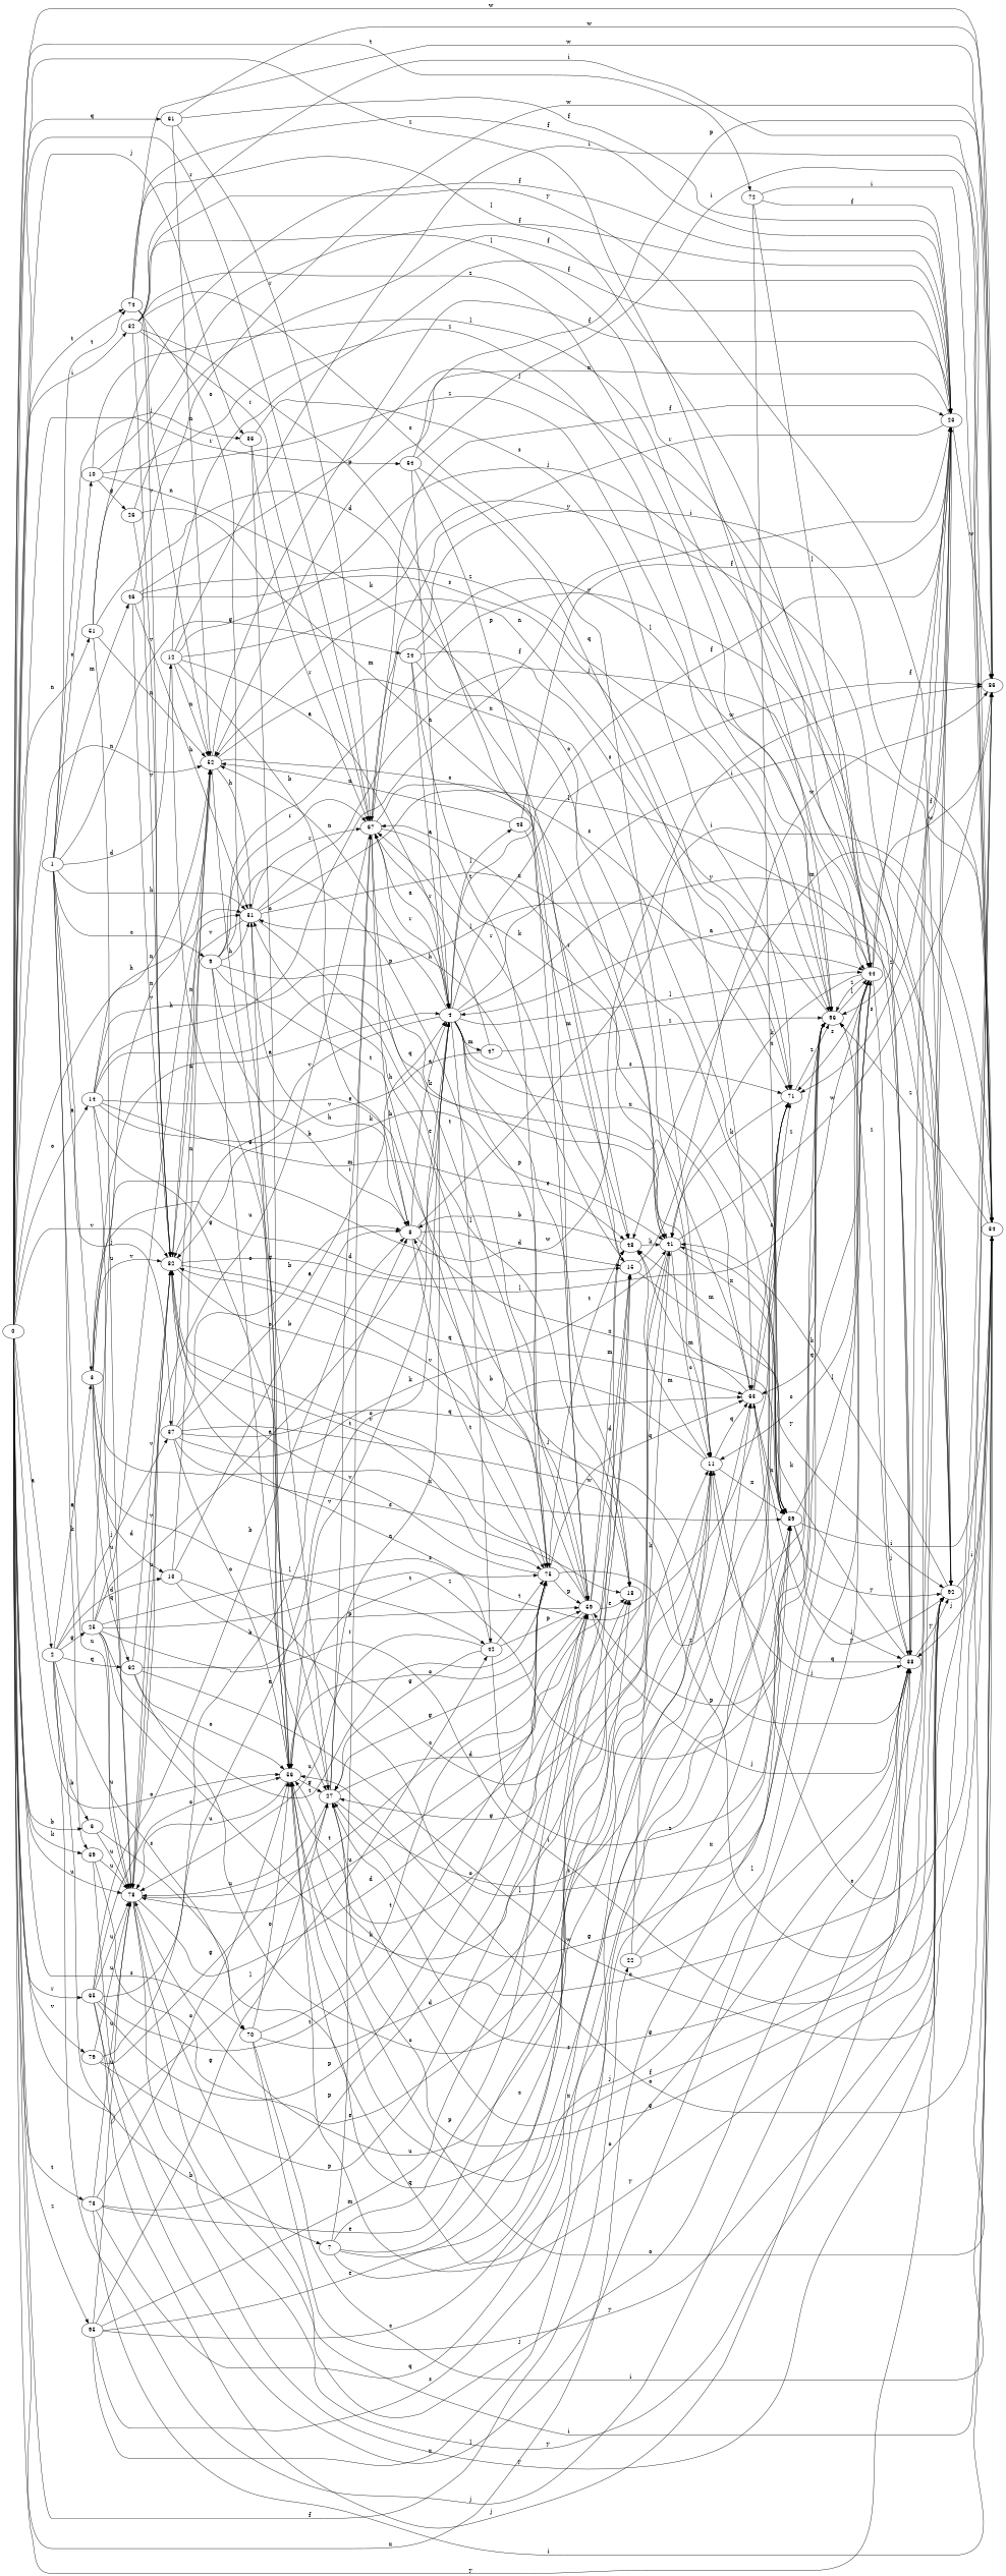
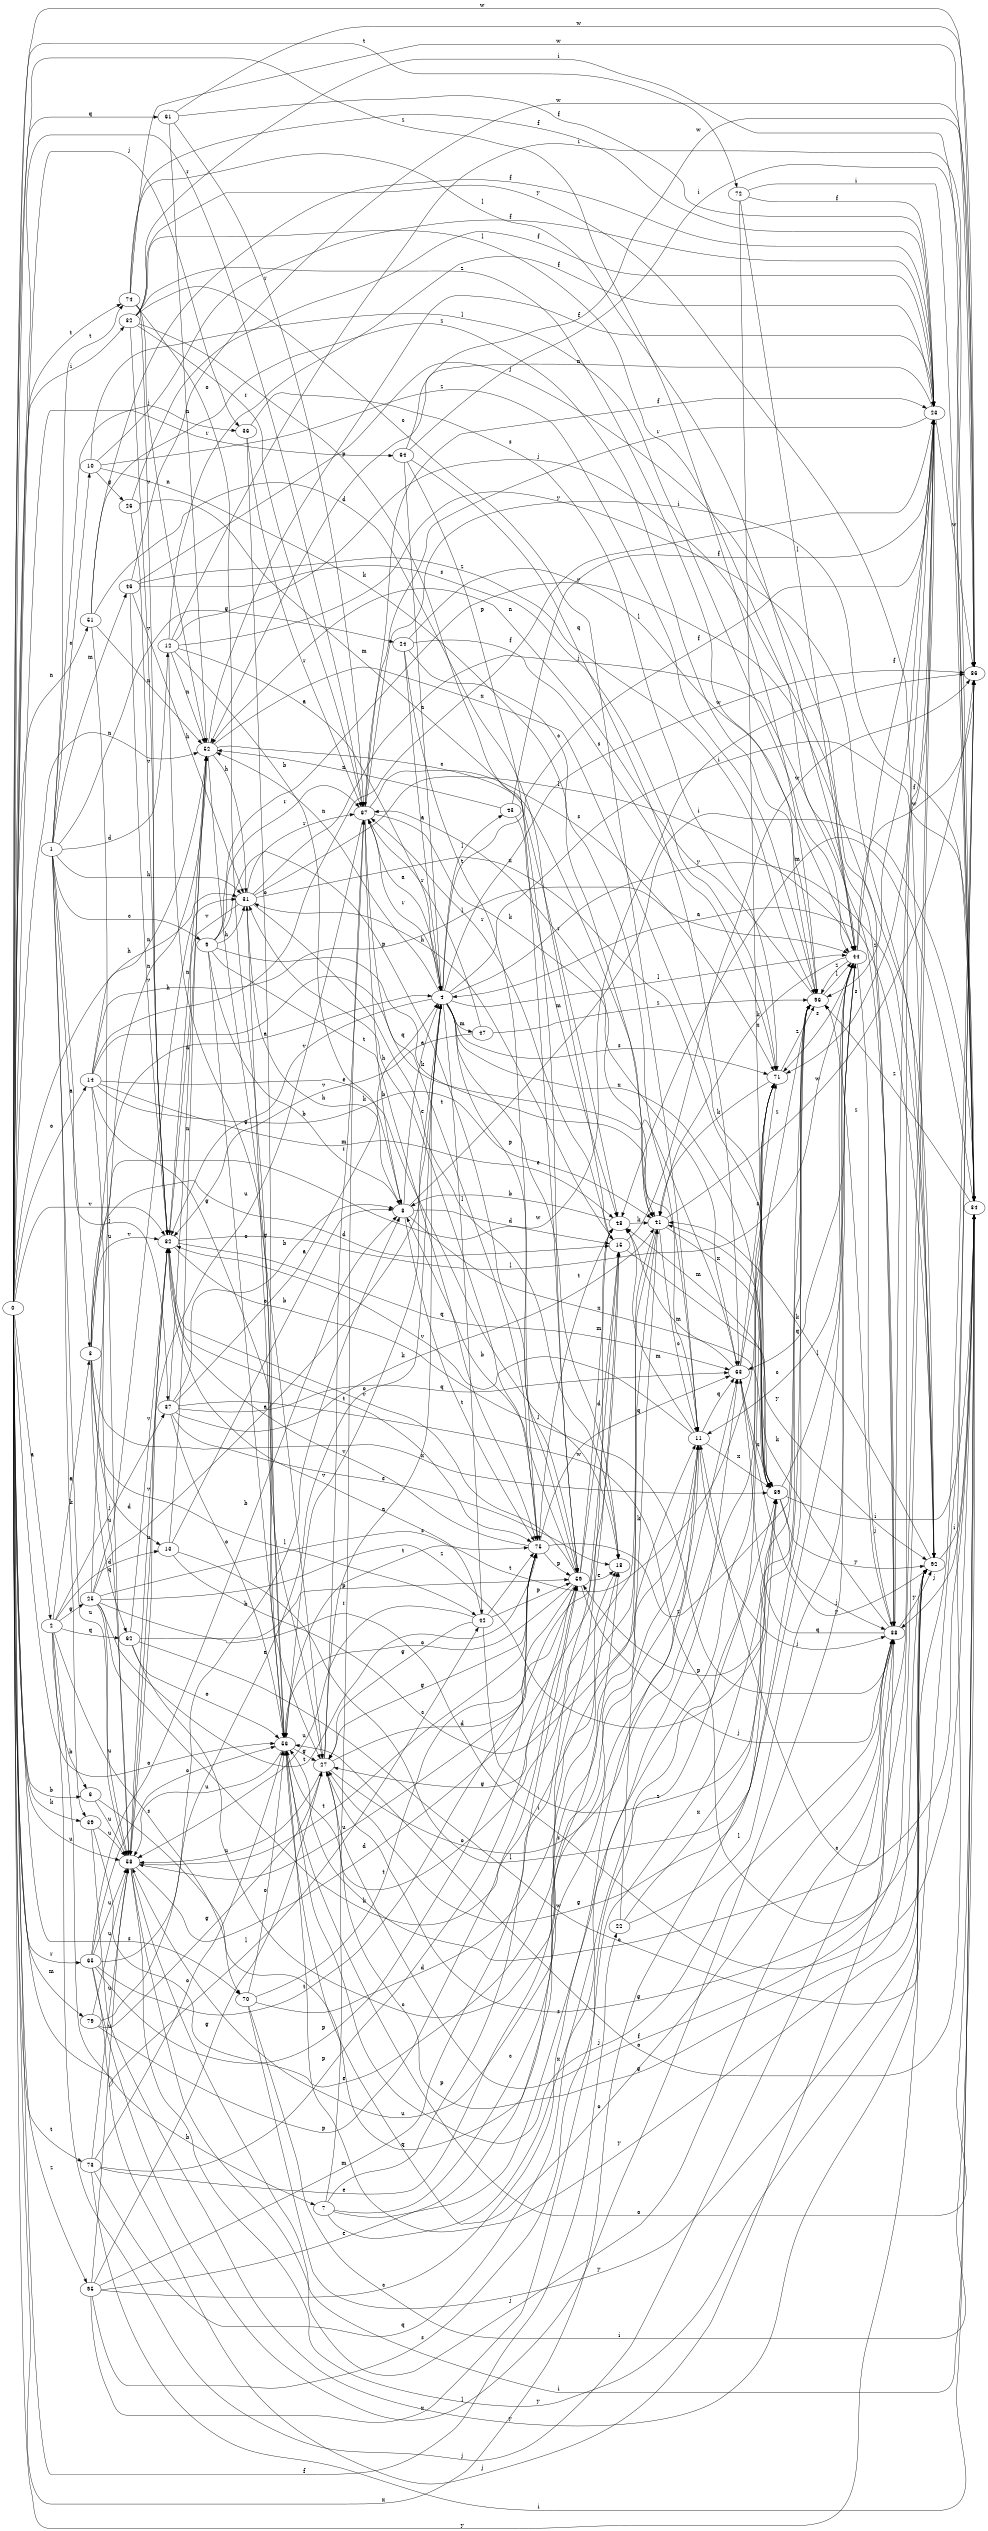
  strict digraph {
    rankdir=LR
    0
    2
    6
    22
    31
    32
    36
    39
    42
    51
    52
    n12 [label=14]
    56
    61
    64
    65
    67
    70
    72
    73
    74
-   78
+   78 [label=58]
    79
    82
    86
    89
    92
    95
    96
    3
    37
    7
    13
    25
    38
    62
    63
    44
    41
    18
    34
    59
    11
    71
    75
    27
    15
    23
    48
    4
    8
    1
    9
    10
    12
    24
    46
    26
    43
    47
    0 -> 2 [label=a]
    0 -> 6 [label=b]
    0 -> 22 [label=f]
    0 -> 31 [label=h]
    0 -> 32 [label=i]
    0 -> 36 [label=j]
    0 -> 39 [label=k]
    0 -> 42 [label=l]
    0 -> 51 [label=n]
    0 -> 52 [label=n]
    0 -> n12 [label=o]
    0 -> 56 [label=o]
    0 -> 61 [label=q]
    0 -> 64 [label=r]
    0 -> 65 [label=r]
    0 -> 67 [label=r]
    0 -> 70 [label=s]
    0 -> 72 [label=t]
    0 -> 73 [label=t]
    0 -> 74 [label=t]
    0 -> 78 [label=u]
-   0 -> 79 [label=v]
+   0 -> 79 [label=m]
    0 -> 82 [label=v]
    0 -> 86 [label=w]
    0 -> 89 [label=x]
    0 -> 92 [label=y]
    0 -> 95 [label=z]
    0 -> 96 [label=z]
    2 -> 6 [label=b]
    2 -> 70 [label=s]
    2 -> 3 [label=a]
    2 -> 37 [label=j]
    2 -> 7 [label=b]
    2 -> 13 [label=d]
    2 -> 25 [label=g]
    2 -> 38 [label=j]
    2 -> 62 [label=q]
    6 -> 78 [label=u]
    6 -> 63 [label=q]
    22 -> 89 [label=x]
    22 -> 44 [label=l]
    22 -> 41 [label=k]
    31 -> 56 [label=o]
    31 -> 67 [label=r]
    31 -> 82 [label=v]
    31 -> 89 [label=x]
    31 -> 38 [label=j]
    31 -> 44 [label=l]
    31 -> 18 [label=e]
    32 -> 67 [label=r]
    32 -> 82 [label=v]
    32 -> 92 [label=y]
    32 -> 96 [label=z]
    32 -> 44 [label=l]
    32 -> 34 [label=i]
    32 -> 59 [label=p]
    32 -> 11 [label=c]
    36 -> 56 [label=o]
    36 -> 67 [label=r]
    36 -> 71 [label=s]
    39 -> 78 [label=u]
    39 -> 92 [label=y]
    39 -> 18 [label=e]
    42 -> 78 [label=u]
    42 -> 82 [label=v]
    42 -> 96 [label=z]
    42 -> 59 [label=p]
    42 -> 75 [label=t]
    42 -> 27 [label=g]
    51 -> 52 [label=n]
    51 -> 78 [label=u]
    51 -> 96 [label=z]
    51 -> 15 [label=d]
    51 -> 23 [label=f]
    52 -> 31 [label=h]
    52 -> 89 [label=x]
    52 -> 11 [label=c]
    52 -> 27 [label=g]
    52 -> 23 [label=f]
    n12 -> 52 [label=n]
    n12 -> 78 [label=u]
    n12 -> 63 [label=q]
    n12 -> 44 [label=l]
    n12 -> 41 [label=k]
    n12 -> 18 [label=e]
    n12 -> 27 [label=g]
    n12 -> 23 [label=f]
    n12 -> 48 [label=m]
    56 -> 78 [label=u]
    56 -> 92 [label=y]
    56 -> 38 [label=j]
    56 -> 75 [label=t]
    56 -> 27 [label=g]
    61 -> 52 [label=n]
    61 -> 67 [label=r]
    61 -> 86 [label=w]
    61 -> 23 [label=f]
-   64 -> 86 [label=p]
+   64 -> 86 [label=w]
    64 -> 63 [label=q]
    64 -> 34 [label=i]
    64 -> 59 [label=p]
    64 -> 4 [label=a]
    65 -> 56 [label=o]
    65 -> 78 [label=u]
    65 -> 38 [label=j]
    65 -> 44 [label=l]
    65 -> 59 [label=p]
    65 -> 75 [label=t]
    65 -> 4 [label=a]
    65 -> 8 [label=b]
    67 -> 78 [label=u]
    67 -> 41 [label=k]
    67 -> 34 [label=i]
    67 -> 71 [label=s]
    67 -> 75 [label=t]
    67 -> 23 [label=f]
    67 -> 4 [label=a]
    67 -> 8 [label=b]
    70 -> 56 [label=o]
    70 -> 92 [label=y]
    70 -> 34 [label=i]
    70 -> 75 [label=t]
    70 -> 15 [label=d]
    72 -> 89 [label=x]
    72 -> 44 [label=l]
    72 -> 34 [label=i]
    72 -> 23 [label=f]
    73 -> 56 [label=o]
    73 -> 78 [label=u]
    73 -> 63 [label=q]
    73 -> 18 [label=e]
    73 -> 34 [label=i]
    73 -> 59 [label=p]
    74 -> 52 [label=n]
    74 -> 56 [label=o]
    74 -> 82 [label=v]
    74 -> 86 [label=w]
    74 -> 44 [label=l]
    74 -> 23 [label=f]
    78 -> 82 [label=v]
    78 -> 92 [label=y]
    78 -> 38 [label=j]
    78 -> 34 [label=i]
    78 -> 75 [label=t]
    78 -> 15 [label=d]
    79 -> 78 [label=u]
    79 -> 59 [label=p]
    79 -> 27 [label=g]
    79 -> 8 [label=b]
    82 -> 52 [label=n]
    82 -> 78 [label=u]
    82 -> 38 [label=j]
    82 -> 63 [label=q]
    82 -> 44 [label=l]
    82 -> 75 [label=t]
    86 -> 56 [label=o]
    89 -> 92 [label=y]
    89 -> 38 [label=j]
    89 -> 44 [label=l]
    89 -> 34 [label=i]
    89 -> 48 [label=m]
    92 -> 41 [label=k]
    92 -> 34 [label=i]
    92 -> 27 [label=g]
    92 -> 4 [label=a]
    95 -> 78 [label=u]
    95 -> 89 [label=x]
    95 -> 18 [label=e]
    95 -> 11 [label=c]
    95 -> 71 [label=s]
    95 -> 27 [label=g]
    95 -> 48 [label=m]
    96 -> 52 [label=n]
    96 -> 44 [label=l]
    96 -> 59 [label=p]
    96 -> 27 [label=g]
    3 -> 42 [label=l]
    3 -> 82 [label=v]
    3 -> 86 [label=w]
    3 -> 89 [label=x]
    3 -> 13 [label=d]
    3 -> 62 [label=q]
    3 -> 15 [label=d]
    3 -> 4 [label=a]
    37 -> 52 [label=n]
    37 -> 56 [label=o]
    37 -> 86 [label=w]
    37 -> 63 [label=q]
    37 -> 41 [label=k]
    37 -> 18 [label=e]
    37 -> 4 [label=a]
    37 -> 8 [label=b]
    7 -> 67 [label=r]
    7 -> 89 [label=x]
    7 -> 59 [label=p]
    7 -> 11 [label=c]
    7 -> 71 [label=s]
    13 -> 52 [label=n]
    13 -> 44 [label=l]
    13 -> 11 [label=c]
    13 -> 8 [label=b]
    25 -> 31 [label=h]
    25 -> 52 [label=n]
    25 -> 78 [label=u]
    25 -> 96 [label=z]
    25 -> 41 [label=k]
    25 -> 34 [label=i]
    25 -> 71 [label=s]
    25 -> 75 [label=t]
    25 -> 4 [label=a]
    38 -> 56 [label=o]
    38 -> 92 [label=y]
    38 -> 96 [label=z]
    38 -> 63 [label=q]
    38 -> 41 [label=k]
    38 -> 23 [label=f]
    62 -> 56 [label=o]
    62 -> 82 [label=v]
    62 -> 86 [label=w]
    62 -> 59 [label=p]
    62 -> 11 [label=c]
    63 -> 67 [label=r]
    63 -> 89 [label=x]
    63 -> 92 [label=y]
    63 -> 96 [label=z]
    63 -> 71 [label=s]
    63 -> 48 [label=m]
    44 -> 86 [label=w]
    44 -> 96 [label=z]
    44 -> 38 [label=j]
    44 -> 63 [label=q]
    44 -> 41 [label=k]
    44 -> 11 [label=c]
    44 -> 71 [label=s]
    44 -> 23 [label=f]
    41 -> 56 [label=o]
    41 -> 86 [label=w]
    41 -> 89 [label=x]
    41 -> 11 [label=c]
    41 -> 27 [label=g]
    34 -> 56 [label=o]
    34 -> 96 [label=z]
    34 -> 38 [label=j]
    34 -> 11 [label=c]
    34 -> 48 [label=m]
    59 -> 56 [label=o]
    59 -> 78 [label=u]
    59 -> 82 [label=v]
    59 -> 38 [label=j]
    59 -> 18 [label=e]
    59 -> 15 [label=d]
    59 -> 48 [label=m]
    59 -> 8 [label=b]
    11 -> 78 [label=u]
    11 -> 82 [label=v]
    11 -> 89 [label=x]
    11 -> 38 [label=j]
    11 -> 63 [label=q]
    11 -> 48 [label=m]
    71 -> 96 [label=z]
    71 -> 41 [label=k]
    75 -> 31 [label=h]
    75 -> 82 [label=v]
    75 -> 96 [label=z]
    75 -> 63 [label=q]
    75 -> 59 [label=p]
    75 -> 27 [label=g]
    27 -> 67 [label=r]
    27 -> 78 [label=u]
    27 -> 71 [label=s]
    27 -> 15 [label=d]
    27 -> 23 [label=f]
    27 -> 4 [label=a]
    15 -> 31 [label=h]
    15 -> 67 [label=r]
    15 -> 86 [label=w]
    15 -> 92 [label=y]
    23 -> 52 [label=n]
    23 -> 56 [label=o]
    23 -> 67 [label=r]
    23 -> 86 [label=w]
    23 -> 96 [label=z]
    23 -> 71 [label=s]
    23 -> 27 [label=g]
    48 -> 41 [label=k]
    48 -> 75 [label=t]
    48 -> 8 [label=b]
    4 -> 42 [label=l]
    4 -> 52 [label=n]
    4 -> 56 [label=o]
    4 -> 67 [label=r]
    4 -> 82 [label=v]
    4 -> 86 [label=w]
    4 -> 89 [label=x]
    4 -> 92 [label=y]
    4 -> 44 [label=l]
    4 -> 18 [label=e]
    4 -> 34 [label=i]
    4 -> 59 [label=p]
    4 -> 71 [label=s]
    4 -> 23 [label=f]
    4 -> 43 [label=l]
    4 -> 47 [label=m]
    8 -> 31 [label=h]
    8 -> 89 [label=x]
    8 -> 34 [label=i]
    8 -> 75 [label=t]
    8 -> 15 [label=d]
    8 -> 4 [label=a]
    1 -> 31 [label=h]
    1 -> 36 [label=j]
    1 -> 39 [label=k]
    1 -> 74 [label=t]
    1 -> 78 [label=u]
    1 -> 3 [label=a]
    1 -> 37 [label=j]
    1 -> 9 [label=c]
    1 -> 10 [label=c]
    1 -> 12 [label=d]
    1 -> 24 [label=g]
    1 -> 46 [label=m]
    9 -> 31 [label=h]
    9 -> 56 [label=o]
    9 -> 67 [label=r]
    9 -> 92 [label=y]
    9 -> 41 [label=k]
    9 -> 59 [label=p]
    9 -> 75 [label=t]
    9 -> 8 [label=b]
    10 -> 96 [label=z]
    10 -> 44 [label=l]
    10 -> 41 [label=k]
    10 -> 23 [label=f]
    10 -> 26 [label=g]
    12 -> 52 [label=n]
    12 -> 92 [label=y]
    12 -> 38 [label=j]
    12 -> 34 [label=i]
    12 -> 27 [label=g]
    12 -> 23 [label=f]
    12 -> 4 [label=a]
    12 -> 8 [label=b]
    24 -> 44 [label=l]
    24 -> 11 [label=c]
    24 -> 71 [label=s]
    24 -> 75 [label=t]
    24 -> 4 [label=a]
    46 -> 31 [label=h]
    46 -> 82 [label=v]
    46 -> 86 [label=w]
    46 -> 96 [label=z]
    46 -> 38 [label=j]
    46 -> 71 [label=s]
    26 -> 82 [label=v]
    26 -> 23 [label=f]
    26 -> 48 [label=m]
    43 -> 52 [label=n]
    43 -> 23 [label=f]
    43 -> 48 [label=m]
    47 -> 67 [label=r]
    47 -> 82 [label=v]
    47 -> 96 [label=z]
  }
